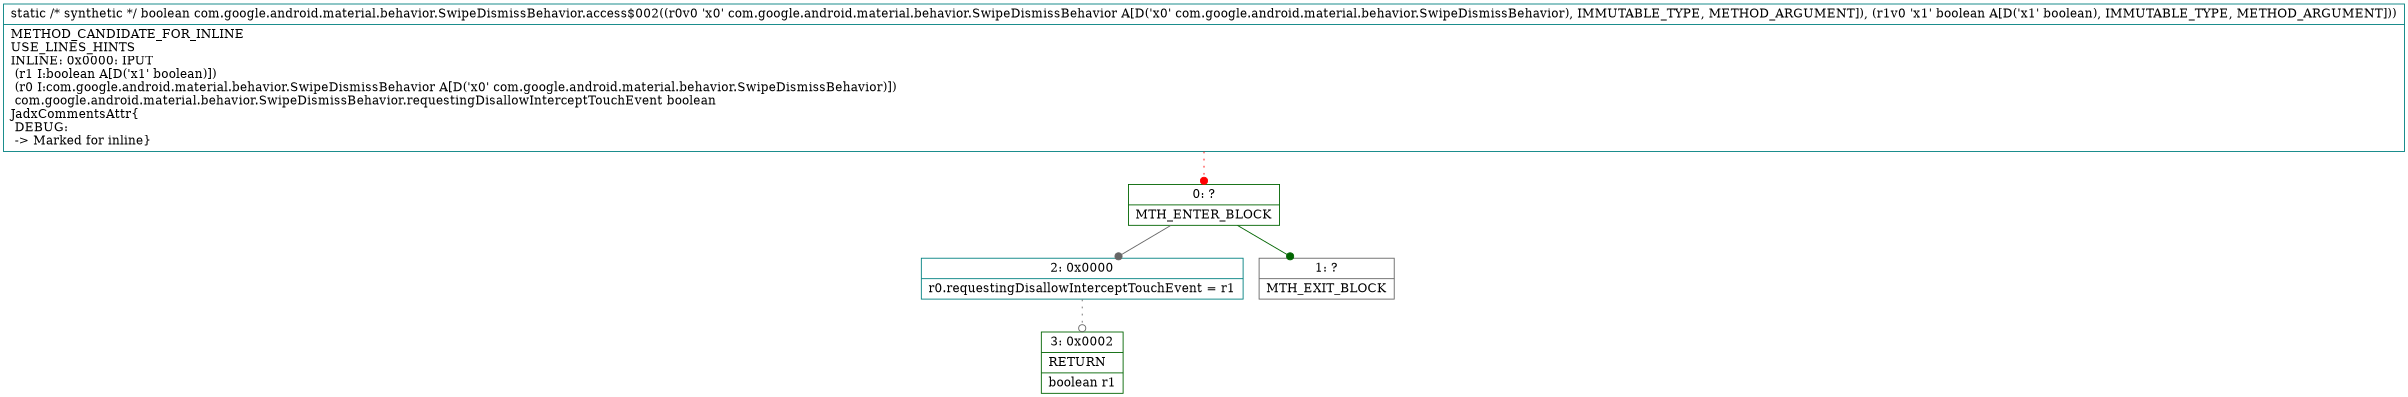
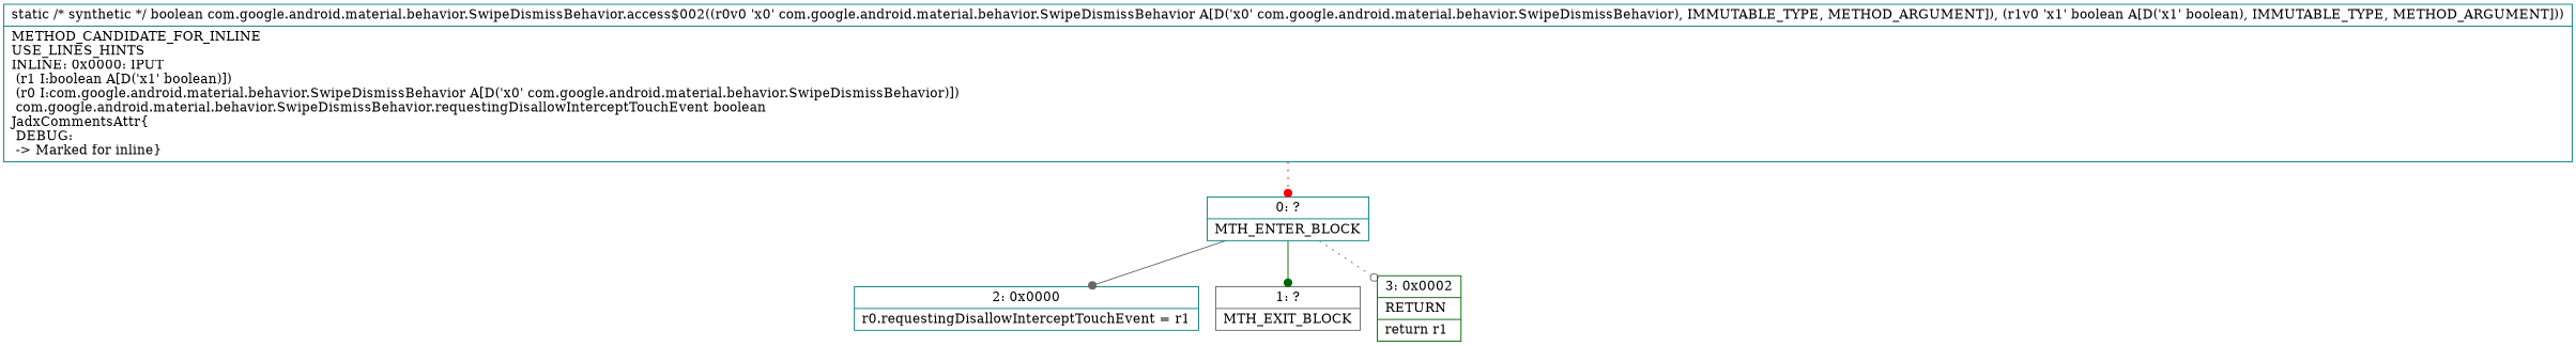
  digraph {
    node [color=darkgreen shape=record]
    edge [arrowhead=dot color=gray40 style=solid]
-   n1 [label="{0\:\ ?|MTH_ENTER_BLOCK\l}"]
+   n1 [color=teal label="{0\:\ ?|MTH_ENTER_BLOCK\l}"]
    n2 [color=teal label="{2\:\ 0x0000|r0.requestingDisallowInterceptTouchEvent = r1\l}"]
    n3 [color=gray40 label="{1\:\ ?|MTH_EXIT_BLOCK\l}"]
-   n4 [label="{3\:\ 0x0002|RETURN\l|boolean r1\l}"]
+   n4 [label="{3\:\ 0x0002|RETURN\l|return r1\l}"]
    n5 [color=teal label="{static \/* synthetic *\/ boolean com.google.android.material.behavior.SwipeDismissBehavior.access$002((r0v0 'x0' com.google.android.material.behavior.SwipeDismissBehavior A[D('x0' com.google.android.material.behavior.SwipeDismissBehavior), IMMUTABLE_TYPE, METHOD_ARGUMENT]), (r1v0 'x1' boolean A[D('x1' boolean), IMMUTABLE_TYPE, METHOD_ARGUMENT]))  | METHOD_CANDIDATE_FOR_INLINE\lUSE_LINES_HINTS\lINLINE: 0x0000: IPUT  \l  (r1 I:boolean A[D('x1' boolean)])\l  (r0 I:com.google.android.material.behavior.SwipeDismissBehavior A[D('x0' com.google.android.material.behavior.SwipeDismissBehavior)])\l com.google.android.material.behavior.SwipeDismissBehavior.requestingDisallowInterceptTouchEvent boolean\lJadxCommentsAttr\{\l DEBUG: \l \-\> Marked for inline\}\l}"]
    n1 -> n2
    n1 -> n3 [color=darkgreen]
-   n2 -> n4 [arrowhead=odot style=dotted]
+   n1 -> n4 [arrowhead=odot style=dotted]
    n5 -> n1 [color=red style=dotted]
  }
